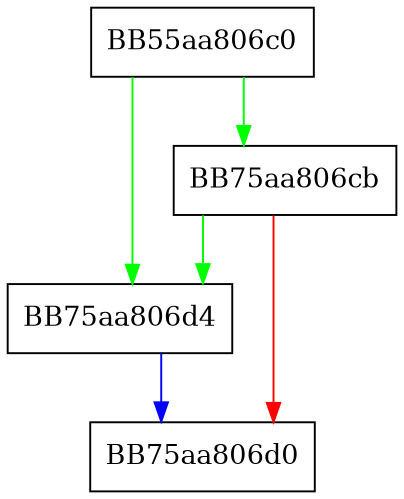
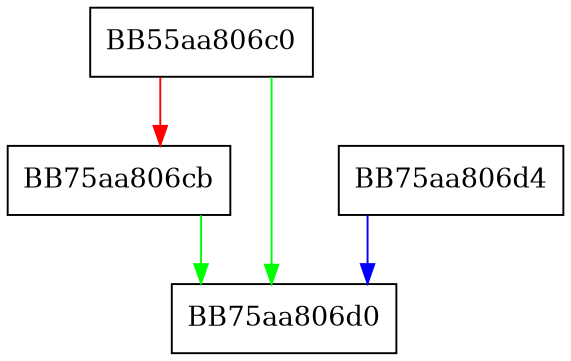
  digraph {
    splines=ortho
    node [shape=box]
    edge [color=green]
    n1 [label=BB55aa806c0]
    BB75aa806d4
    BB75aa806cb
    BB75aa806d0
-   n1 -> BB75aa806d4
-   n1 -> BB75aa806cb
+   n1 -> BB75aa806d0
+   n1 -> BB75aa806cb [color=red]
    BB75aa806d4 -> BB75aa806d0 [color=blue]
-   BB75aa806cb -> BB75aa806d4
-   BB75aa806cb -> BB75aa806d0 [color=red]
+   BB75aa806cb -> BB75aa806d0
  }
